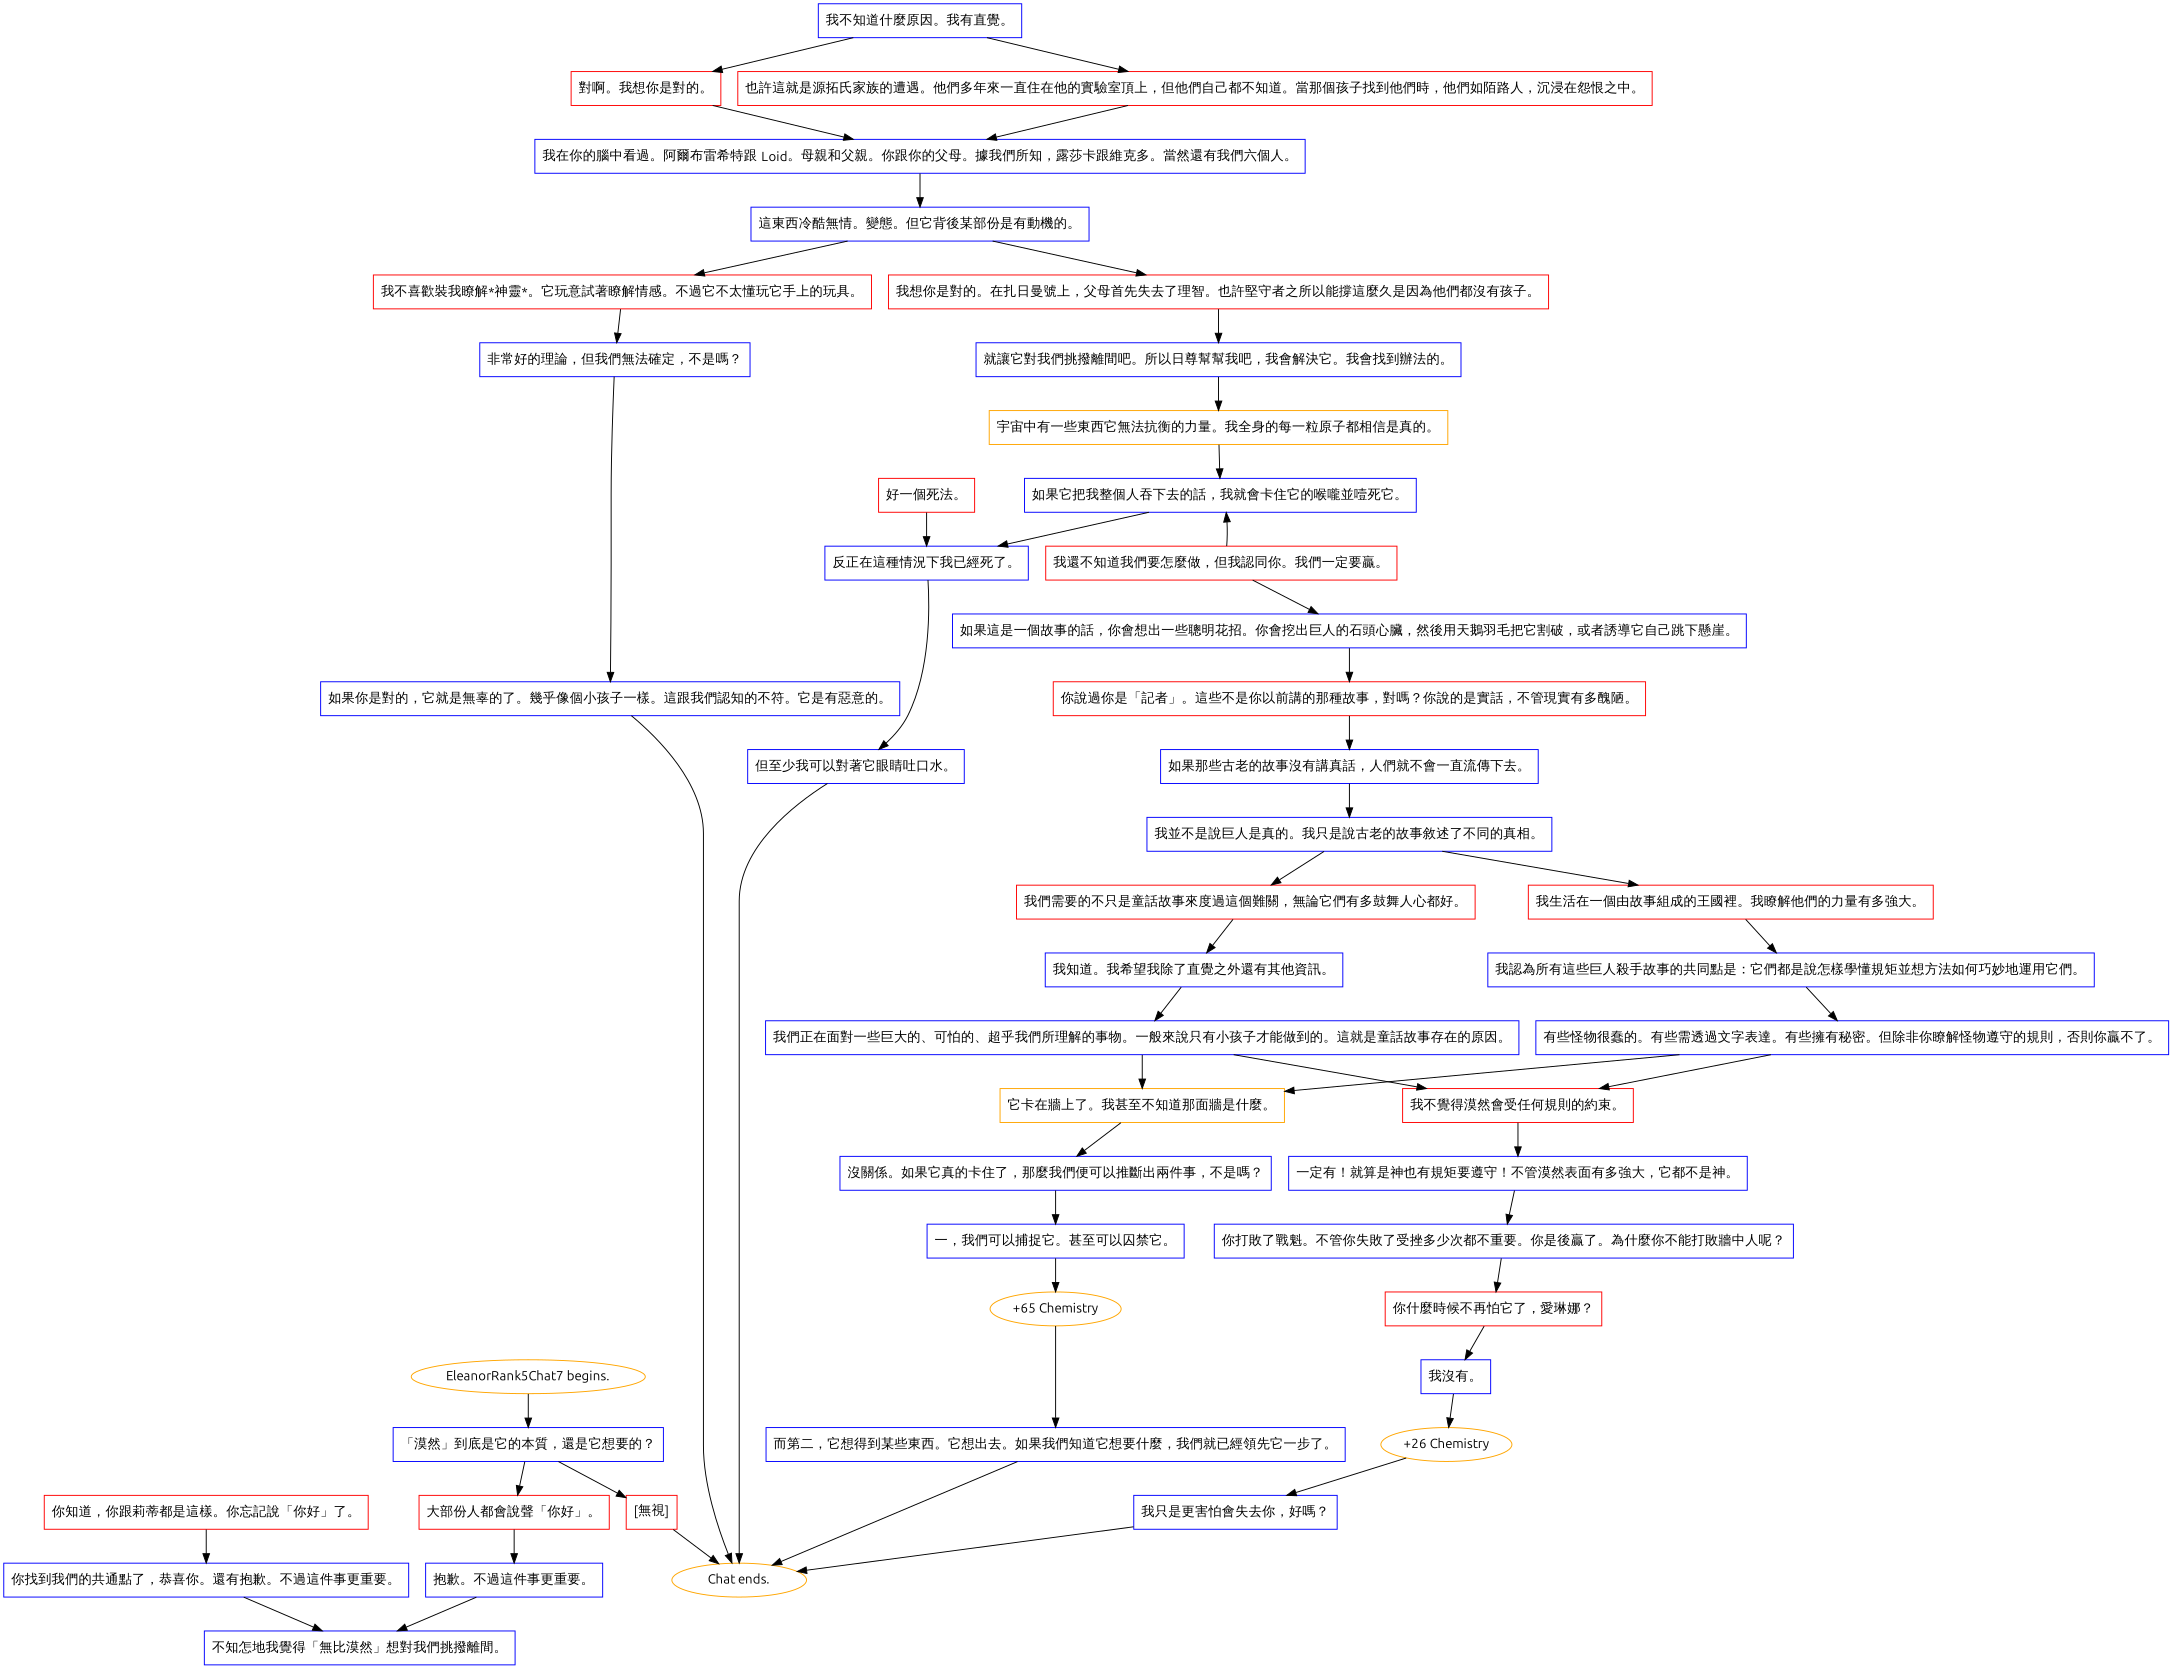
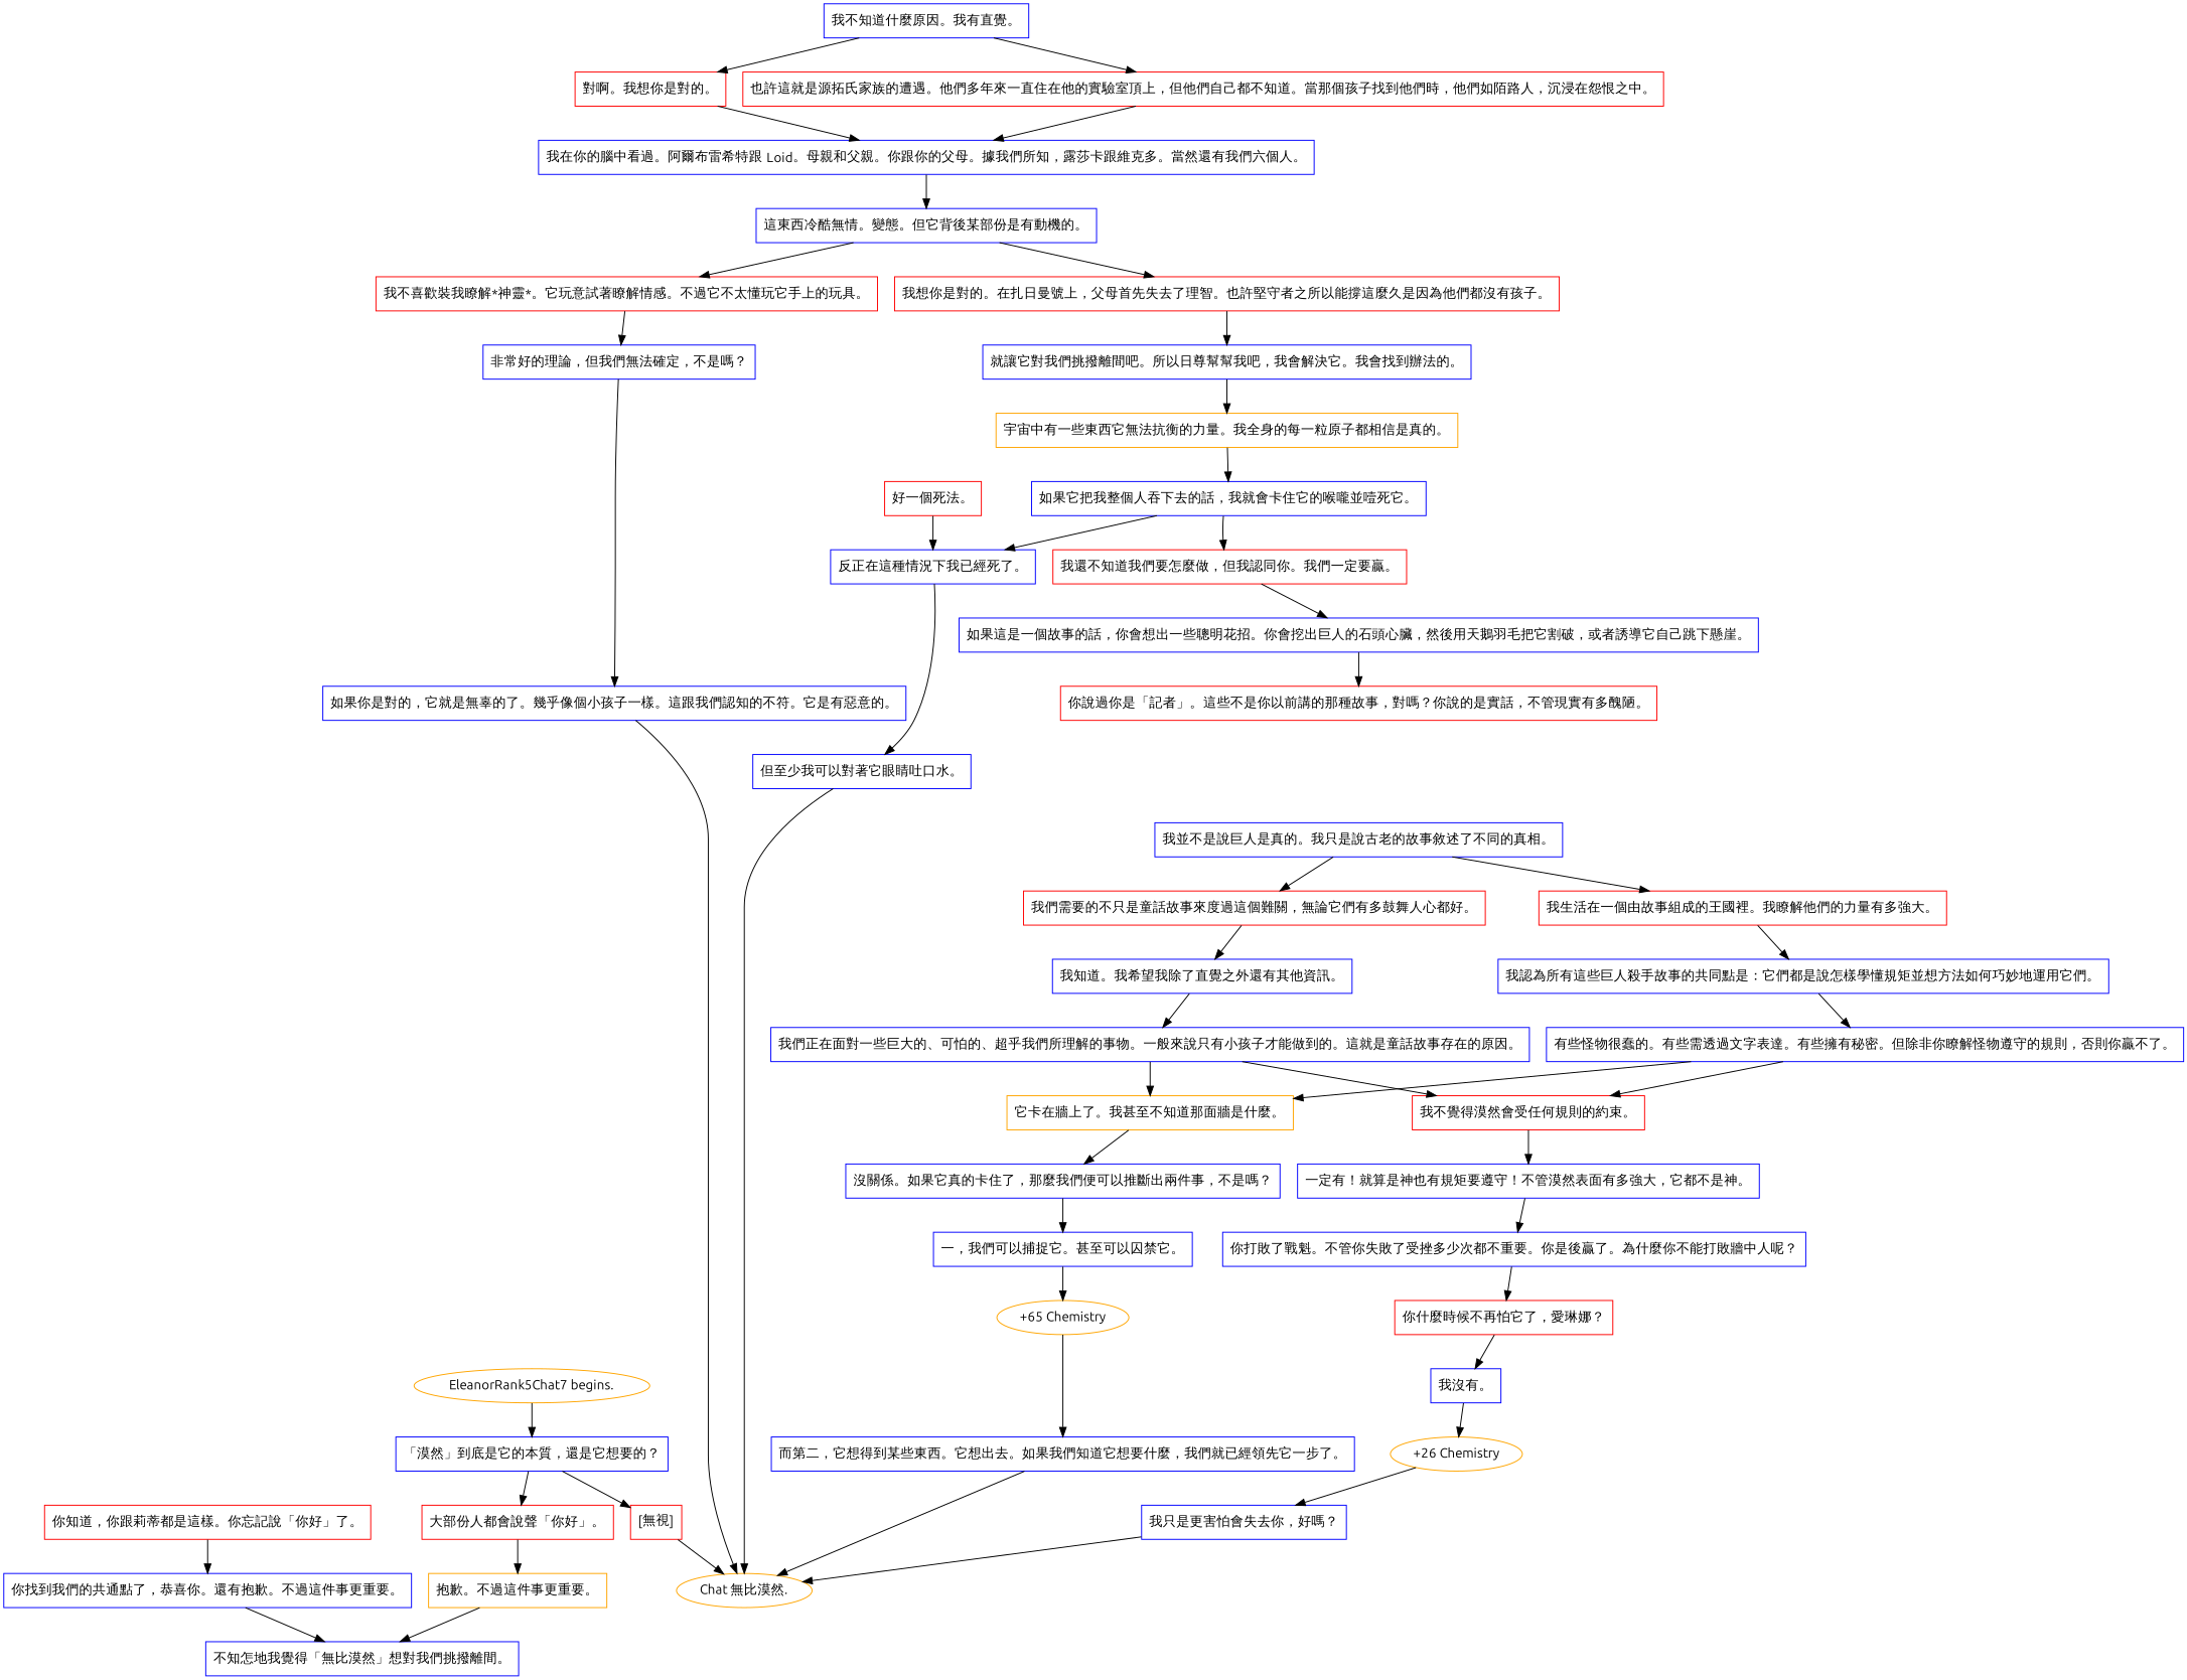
  digraph {
    fontname=Ubuntu
    node [color=blue fontname=Ubuntu shape=box]
    edge [fontname=Ubuntu]
    n1 [color=orange label="EleanorRank5Chat7 begins." shape=""]
    n2 [label="「漠然」到底是它的本質，還是它想要的？"]
    n3 [color=red label="大部份人都會說聲「你好」。"]
    n4 [color=red label="[無視]"]
    n5 [color=red label="你知道，你跟莉蒂都是這樣。你忘記說「你好」了。"]
    n6 [label="你找到我們的共通點了，恭喜你。還有抱歉。不過這件事更重要。"]
-   n7 [label="抱歉。不過這件事更重要。"]
-   "Chat ends." [color=orange shape=""]
+   n7 [color=orange label="抱歉。不過這件事更重要。"]
+   "Chat ends." [color=orange label="Chat 無比漠然." shape=""]
    n9 [label="不知怎地我覺得「無比漠然」想對我們挑撥離間。"]
    n10 [label="我不知道什麼原因。我有直覺。"]
    n11 [color=red label="對啊。我想你是對的。"]
    n12 [color=red label="也許這就是源拓氏家族的遭遇。他們多年來一直住在他的實驗室頂上，但他們自己都不知道。當那個孩子找到他們時，他們如陌路人，沉浸在怨恨之中。"]
    n13 [label="我在你的腦中看過。阿爾布雷希特跟 Loid。母親和父親。你跟你的父母。據我們所知，露莎卡跟維克多。當然還有我們六個人。"]
    n14 [label="這東西冷酷無情。變態。但它背後某部份是有動機的。"]
    n15 [color=red label="我想你是對的。在扎日曼號上，父母首先失去了理智。也許堅守者之所以能撐這麼久是因為他們都沒有孩子。"]
    n16 [color=red label="我不喜歡裝我瞭解*神靈*。它玩意試著瞭解情感。不過它不太懂玩它手上的玩具。"]
    n17 [label="就讓它對我們挑撥離間吧。所以日尊幫幫我吧，我會解決它。我會找到辦法的。"]
    n18 [label="非常好的理論，但我們無法確定，不是嗎？"]
    n19 [color=orange label="宇宙中有一些東西它無法抗衡的力量。我全身的每一粒原子都相信是真的。"]
    n20 [label="如果你是對的，它就是無辜的了。幾乎像個小孩子一樣。這跟我們認知的不符。它是有惡意的。"]
    n21 [label="如果它把我整個人吞下去的話，我就會卡住它的喉嚨並噎死它。"]
    n22 [color=red label="我還不知道我們要怎麼做，但我認同你。我們一定要贏。"]
    n23 [label="反正在這種情況下我已經死了。"]
    n24 [color=red label="好一個死法。"]
    n25 [label="如果這是一個故事的話，你會想出一些聰明花招。你會挖出巨人的石頭心臟，然後用天鵝羽毛把它割破，或者誘導它自己跳下懸崖。"]
    n26 [label="但至少我可以對著它眼睛吐口水。"]
    n27 [color=red label="你說過你是「記者」。這些不是你以前講的那種故事，對嗎？你說的是實話，不管現實有多醜陋。"]
-   n28 [label="如果那些古老的故事沒有講真話，人們就不會一直流傳下去。"]
    n29 [label="我並不是說巨人是真的。我只是說古老的故事敘述了不同的真相。"]
    n30 [color=red label="我們需要的不只是童話故事來度過這個難關，無論它們有多鼓舞人心都好。"]
    n31 [color=red label="我生活在一個由故事組成的王國裡。我瞭解他們的力量有多強大。"]
    n32 [label="我知道。我希望我除了直覺之外還有其他資訊。"]
    n33 [label="我認為所有這些巨人殺手故事的共同點是：它們都是說怎樣學懂規矩並想方法如何巧妙地運用它們。"]
    n34 [label="我們正在面對一些巨大的、可怕的、超乎我們所理解的事物。一般來說只有小孩子才能做到的。這就是童話故事存在的原因。"]
    n35 [label="有些怪物很蠢的。有些需透過文字表達。有些擁有秘密。但除非你瞭解怪物遵守的規則，否則你贏不了。"]
    n36 [color=orange label="它卡在牆上了。我甚至不知道那面牆是什麼。"]
    n37 [color=red label="我不覺得漠然會受任何規則的約束。"]
    n38 [label="沒關係。如果它真的卡住了，那麼我們便可以推斷出兩件事，不是嗎？"]
    n39 [label="一定有！就算是神也有規矩要遵守！不管漠然表面有多強大，它都不是神。"]
    n40 [label="一，我們可以捕捉它。甚至可以囚禁它。"]
    n41 [label="你打敗了戰魁。不管你失敗了受挫多少次都不重要。你是後贏了。為什麼你不能打敗牆中人呢？"]
    n42 [color=orange label="+65 Chemistry" shape=""]
    n43 [color=red label="你什麼時候不再怕它了，愛琳娜？"]
    n44 [label="而第二，它想得到某些東西。它想出去。如果我們知道它想要什麼，我們就已經領先它一步了。"]
    n45 [label="我沒有。"]
    n46 [color=orange label="+26 Chemistry" shape=""]
    n47 [label="我只是更害怕會失去你，好嗎？"]
    n1 -> n2
    n2 -> n3
    n2 -> n4
    n3 -> n7
    n4 -> "Chat ends."
    n5 -> n6
    n6 -> n9
    n7 -> n9
    n10 -> n11
    n10 -> n12
    n11 -> n13
    n12 -> n13
    n13 -> n14
    n14 -> n15
    n14 -> n16
    n15 -> n17
    n16 -> n18
    n17 -> n19
    n18 -> n20
    n19 -> n21
    n20 -> "Chat ends."
-   n22 -> n21
+   n21 -> n22
    n21 -> n23
    n22 -> n25
    n23 -> n26
    n24 -> n23
    n25 -> n27
    n26 -> "Chat ends."
-   n27 -> n28
-   n28 -> n29
    n29 -> n30
    n29 -> n31
    n30 -> n32
    n31 -> n33
    n32 -> n34
    n33 -> n35
    n34 -> n36
    n34 -> n37
    n35 -> n36
    n35 -> n37
    n36 -> n38
    n37 -> n39
    n38 -> n40
    n39 -> n41
    n40 -> n42
    n41 -> n43
    n42 -> n44
    n43 -> n45
    n44 -> "Chat ends."
    n45 -> n46
    n46 -> n47
    n47 -> "Chat ends."
  }
